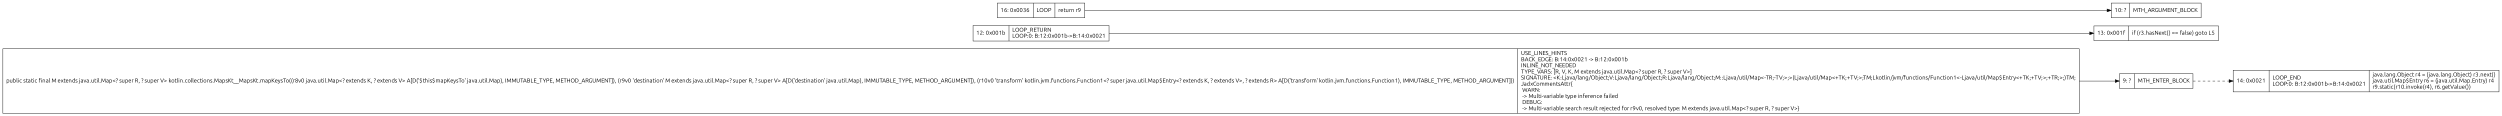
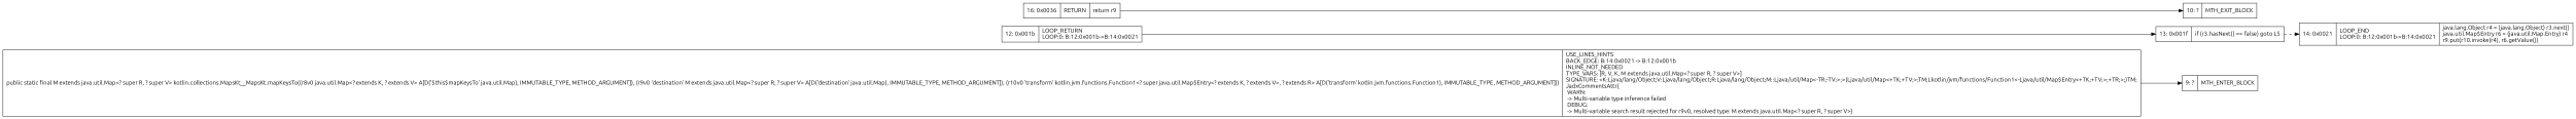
  digraph {
    fontname=Ubuntu
    rankdir=LR
    node [fontname=Ubuntu shape=record]
    edge [fontname=Ubuntu]
    n1 [label="{9\:\ ?|MTH_ENTER_BLOCK\l}"]
    n2 [label="{12\:\ 0x001b|LOOP_RETURN\lLOOP:0: B:12:0x001b\-\>B:14:0x0021\l}"]
    n3 [label="{13\:\ 0x001f|if (r3.hasNext() == false) goto L5\l}"]
-   n4 [label="{14\:\ 0x0021|LOOP_END\lLOOP:0: B:12:0x001b\-\>B:14:0x0021\l|java.lang.Object r4 = (java.lang.Object) r3.next()\ljava.util.Map$Entry r6 = (java.util.Map.Entry) r4\lr9.static(r10.invoke(r4), r6.getValue())\l}"]
-   n5 [label="{16\:\ 0x0036|LOOP\l|return r9\l}"]
-   n6 [label="{10\:\ ?|MTH_ARGUMENT_BLOCK\l}"]
+   n4 [label="{14\:\ 0x0021|LOOP_END\lLOOP:0: B:12:0x001b\-\>B:14:0x0021\l|java.lang.Object r4 = (java.lang.Object) r3.next()\ljava.util.Map$Entry r6 = (java.util.Map.Entry) r4\lr9.put(r10.invoke(r4), r6.getValue())\l}"]
+   n5 [label="{16\:\ 0x0036|RETURN\l|return r9\l}"]
+   n6 [label="{10\:\ ?|MTH_EXIT_BLOCK\l}"]
    n7 [label="{public static final M extends java.util.Map\<? super R, ? super V\> kotlin.collections.MapsKt__MapsKt.mapKeysTo((r8v0 java.util.Map\<? extends K, ? extends V\> A[D('$this$mapKeysTo' java.util.Map), IMMUTABLE_TYPE, METHOD_ARGUMENT]), (r9v0 'destination' M extends java.util.Map\<? super R, ? super V\> A[D('destination' java.util.Map), IMMUTABLE_TYPE, METHOD_ARGUMENT]), (r10v0 'transform' kotlin.jvm.functions.Function1\<? super java.util.Map$Entry\<? extends K, ? extends V\>, ? extends R\> A[D('transform' kotlin.jvm.functions.Function1), IMMUTABLE_TYPE, METHOD_ARGUMENT]))  | USE_LINES_HINTS\lBACK_EDGE: B:14:0x0021 \-\> B:12:0x001b\lINLINE_NOT_NEEDED\lTYPE_VARS: [R, V, K, M extends java.util.Map\<? super R, ? super V\>]\lSIGNATURE: \<K:Ljava\/lang\/Object;V:Ljava\/lang\/Object;R:Ljava\/lang\/Object;M::Ljava\/util\/Map\<\-TR;\-TV;\>;\>(Ljava\/util\/Map\<+TK;+TV;\>;TM;Lkotlin\/jvm\/functions\/Function1\<\-Ljava\/util\/Map$Entry\<+TK;+TV;\>;+TR;\>;)TM;\lJadxCommentsAttr\{\l WARN: \l \-\> Multi\-variable type inference failed\l DEBUG: \l \-\> Multi\-variable search result rejected for r9v0, resolved type: M extends java.util.Map\<? super R, ? super V\>\}\l}"]
    n2 -> n3
-   n1 -> n4 [style=dashed]
+   n3 -> n4 [style=dashed]
    n5 -> n6
    n7 -> n1
  }
